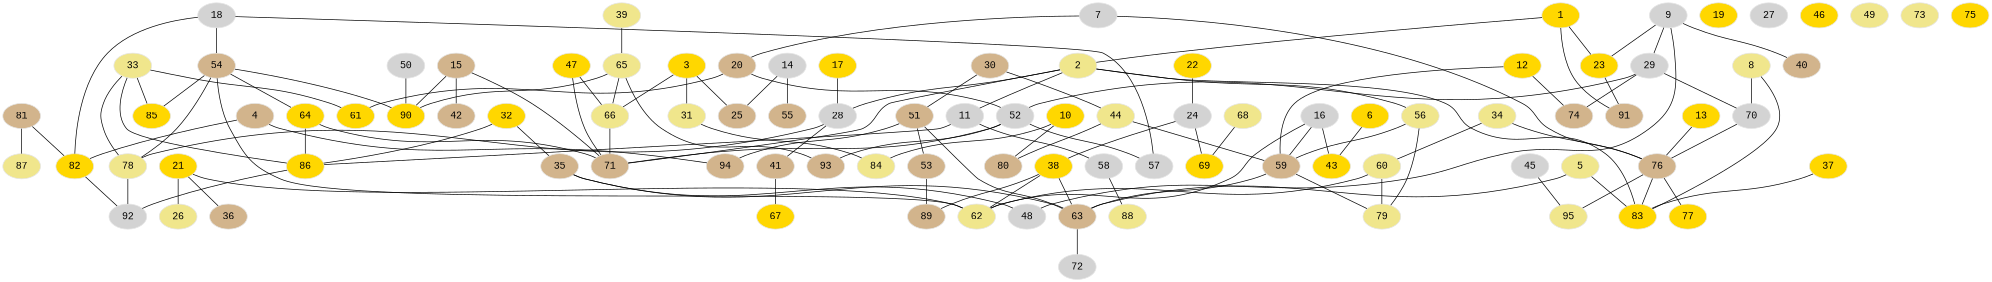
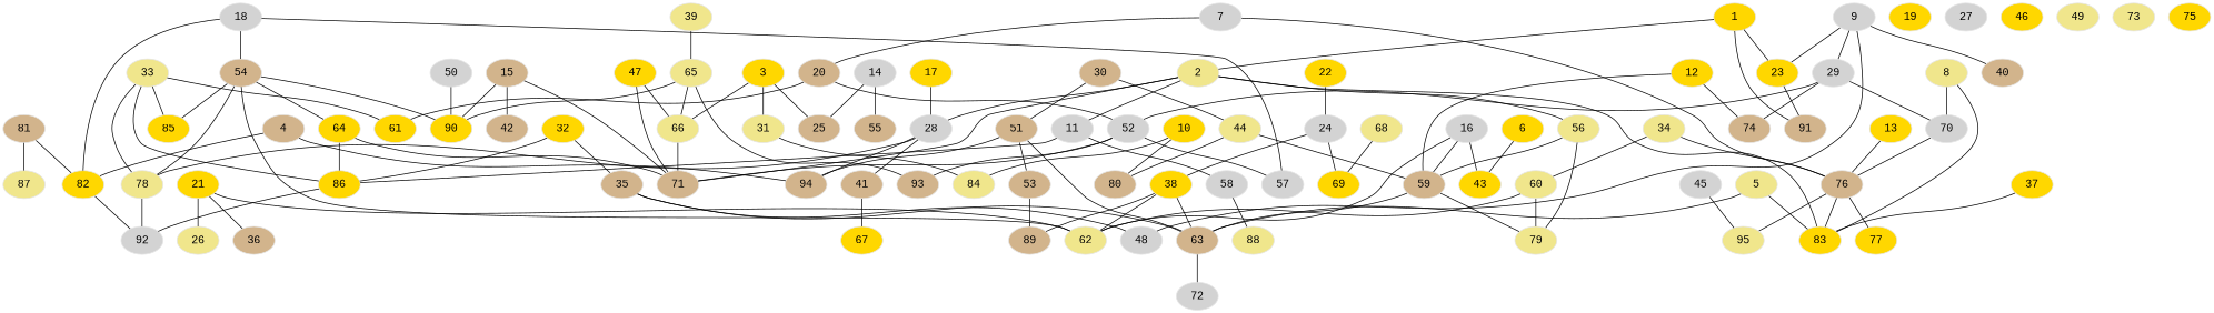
  graph {
    fontname="Liberation Mono"
    node [color=gray90 fillcolor=gold fontname="Liberation Mono" style=filled]
    edge [fontname="Liberation Mono"]
    2 [fillcolor=khaki]
    1
    23
    91 [fillcolor=tan]
    11 [fillcolor=lightgrey]
    28 [fillcolor=lightgrey]
    56 [fillcolor=khaki]
    71 [fillcolor=tan]
    83
    58 [fillcolor=lightgrey]
    86
    94 [fillcolor=tan]
    41 [fillcolor=tan]
    78 [fillcolor=khaki]
    59 [fillcolor=tan]
    79 [fillcolor=khaki]
    25 [fillcolor=tan]
    3
    31 [fillcolor=khaki]
    66 [fillcolor=khaki]
    84 [fillcolor=khaki]
    4 [fillcolor=tan]
    82
    92 [fillcolor=lightgrey]
    5 [fillcolor=khaki]
    63 [fillcolor=tan]
    72 [fillcolor=lightgrey]
    6
    43
    7 [fillcolor=lightgrey]
    20 [fillcolor=tan]
    76 [fillcolor=tan]
    52 [fillcolor=lightgrey]
    61
    95 [fillcolor=khaki]
    77
    8 [fillcolor=khaki]
    70 [fillcolor=lightgrey]
    9 [fillcolor=lightgrey]
    29 [fillcolor=lightgrey]
    40 [fillcolor=tan]
    48 [fillcolor=lightgrey]
    74 [fillcolor=tan]
    80 [fillcolor=tan]
    10
    88 [fillcolor=khaki]
    12
    13
    14 [fillcolor=lightgrey]
    55 [fillcolor=tan]
    15 [fillcolor=tan]
    42 [fillcolor=tan]
    90
    16 [fillcolor=lightgrey]
    62 [fillcolor=khaki]
    17
    18 [fillcolor=lightgrey]
    54 [fillcolor=tan]
    57 [fillcolor=lightgrey]
    85
    64
    19
    21
    26 [fillcolor=khaki]
    36 [fillcolor=tan]
    93 [fillcolor=tan]
    24 [fillcolor=lightgrey]
    22
    38
    69
    89 [fillcolor=tan]
    27 [fillcolor=lightgrey]
    67
    30 [fillcolor=tan]
    44 [fillcolor=khaki]
    51 [fillcolor=tan]
    53 [fillcolor=tan]
    32
    35 [fillcolor=tan]
    33 [fillcolor=khaki]
    34 [fillcolor=khaki]
    60 [fillcolor=khaki]
    37
    39 [fillcolor=khaki]
    65 [fillcolor=khaki]
    45 [fillcolor=lightgrey]
    46
    47
    49 [fillcolor=khaki]
    50 [fillcolor=lightgrey]
    68 [fillcolor=khaki]
    73 [fillcolor=khaki]
    75
    81 [fillcolor=tan]
    87 [fillcolor=khaki]
    2 -- 11
    2 -- 28
    2 -- 56
    2 -- 71
    2 -- 83
    1 -- 2
    1 -- 23
    1 -- 91
    23 -- 91
    11 -- 58
    11 -- 86
+   28 -- 94
    28 -- 41
    28 -- 78
    56 -- 59
    56 -- 79
    58 -- 88
    86 -- 92
    41 -- 67
    78 -- 92
    59 -- 79
    59 -- 63
    3 -- 25
    3 -- 31
    3 -- 66
    31 -- 84
    66 -- 71
    4 -- 94
    4 -- 82
    82 -- 92
    5 -- 83
    5 -- 63
    63 -- 72
    6 -- 43
    7 -- 20
    7 -- 76
    20 -- 52
    20 -- 61
    76 -- 83
    76 -- 95
    76 -- 77
    52 -- 71
    52 -- 57
    52 -- 93
    8 -- 83
    8 -- 70
    70 -- 76
    9 -- 23
    9 -- 29
    9 -- 40
    9 -- 48
    29 -- 52
    29 -- 70
    29 -- 74
    10 -- 84
    10 -- 80
    12 -- 59
    12 -- 74
    13 -- 76
    14 -- 25
    14 -- 55
    15 -- 71
    15 -- 42
    15 -- 90
    16 -- 59
    16 -- 43
    16 -- 62
    17 -- 28
    18 -- 82
    18 -- 54
    18 -- 57
    54 -- 78
    54 -- 90
    54 -- 62
    54 -- 85
    54 -- 64
    64 -- 71
    64 -- 86
    21 -- 62
    21 -- 26
    21 -- 36
    24 -- 38
    24 -- 69
    22 -- 24
    38 -- 63
    38 -- 62
    38 -- 89
    30 -- 44
    30 -- 51
    44 -- 59
    44 -- 80
    51 -- 94
    51 -- 63
    51 -- 53
    53 -- 89
    32 -- 86
    32 -- 35
    35 -- 63
    35 -- 48
    33 -- 86
    33 -- 78
    33 -- 61
    33 -- 85
    34 -- 76
    34 -- 60
    60 -- 79
    60 -- 62
    37 -- 83
    39 -- 65
    65 -- 66
    65 -- 90
    65 -- 93
    45 -- 95
    47 -- 71
    47 -- 66
    50 -- 90
    68 -- 69
    81 -- 82
    81 -- 87
  }
